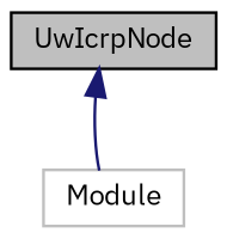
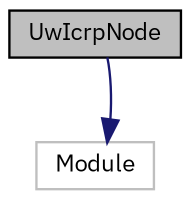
  digraph {
    fontname="IBM Plex Sans"
    node [fontname="IBM Plex Sans" fontsize=10 shape=record style=filled]
    n1 [color=black fillcolor=grey75 fontcolor=black height=0.2 label=UwIcrpNode width=0.4]
    n2 [color=grey75 fillcolor=white height=0.2 label=Module width=0.4]
-   n1 -> n2 [color=midnightblue dir=back fontname="IBM Plex Sans" fontsize=10 labelfontname=Helvetica labelfontsize=10 style=solid]
+   n2 -> n1 [color=midnightblue dir=back fontname="IBM Plex Sans" fontsize=10 labelfontname=Helvetica labelfontsize=10 style=solid]
  }
